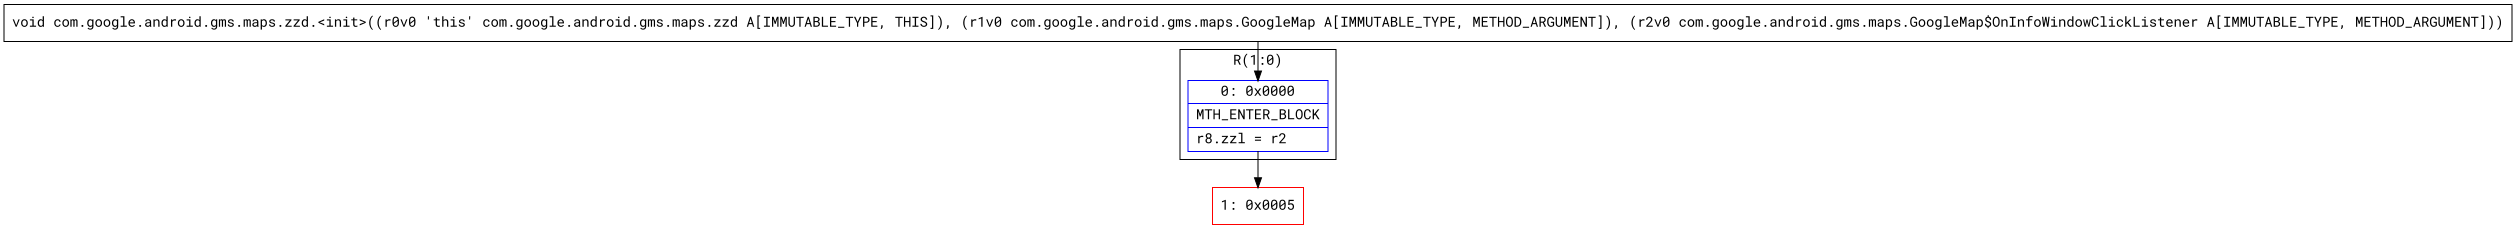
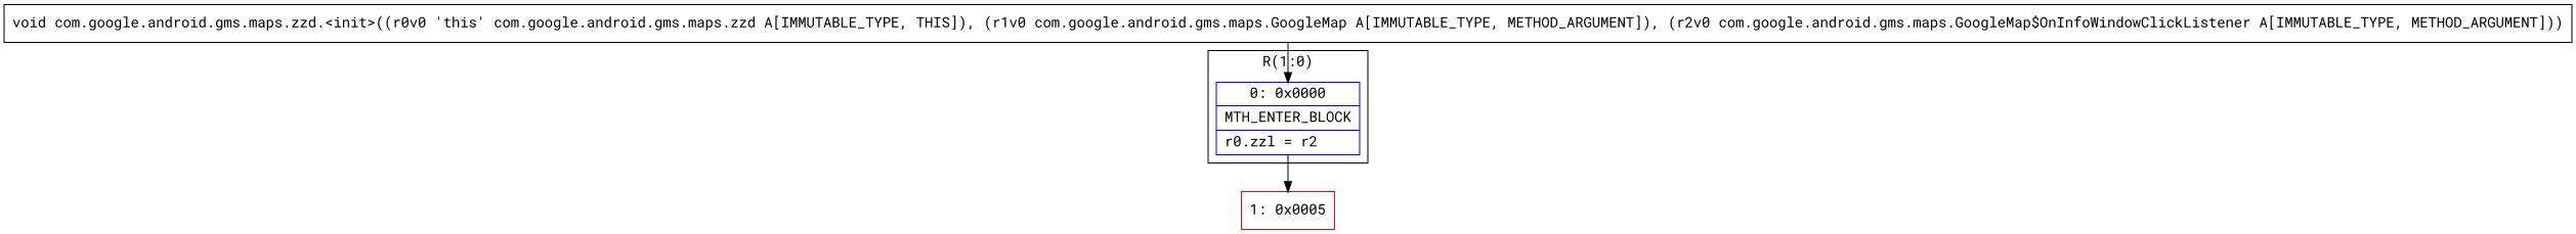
  digraph {
    fontname="Roboto Mono"
    node [shape=record fontname="Roboto Mono"]
    edge [fontname="Roboto Mono"]
-   n1 [color=blue label="{0\:\ 0x0000|MTH_ENTER_BLOCK\l|r8.zzl = r2\l}"]
+   n1 [color=blue label="{0\:\ 0x0000|MTH_ENTER_BLOCK\l|r0.zzl = r2\l}"]
    n2 [color=red label="{1\:\ 0x0005}"]
    n3 [label="{void com.google.android.gms.maps.zzd.\<init\>((r0v0 'this' com.google.android.gms.maps.zzd A[IMMUTABLE_TYPE, THIS]), (r1v0 com.google.android.gms.maps.GoogleMap A[IMMUTABLE_TYPE, METHOD_ARGUMENT]), (r2v0 com.google.android.gms.maps.GoogleMap$OnInfoWindowClickListener A[IMMUTABLE_TYPE, METHOD_ARGUMENT])) }"]
    subgraph cluster_1 {
      label="R(1:0)"
      n1
    }
    n1 -> n2
    n3 -> n1
  }
